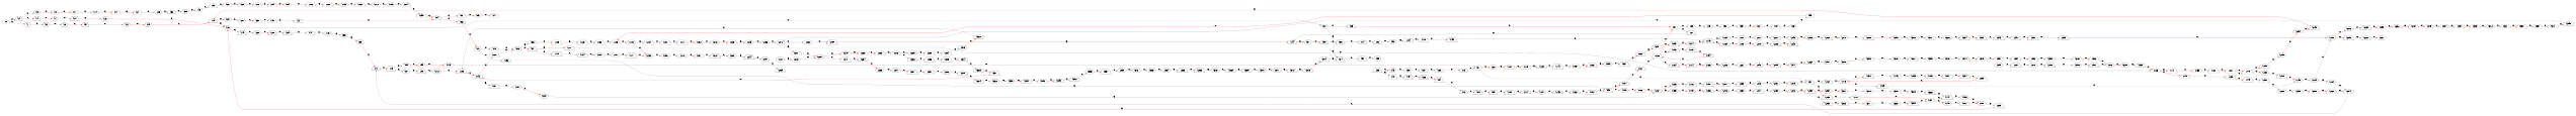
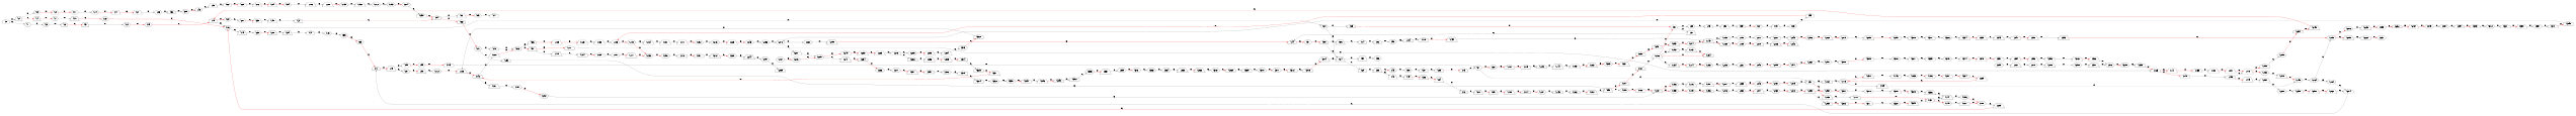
  strict digraph {
    rankdir=LR
    node [shape=hexagon]
    edge [color=gray40]
    S0 [shape=house]
    S1
    S2 [shape=trapezium]
    S3
    S4 [shape=trapezium]
    S5
    S6 [shape=house]
    S7
    S8 [shape=trapezium]
    S9 [shape=trapezium]
    S10 [shape=trapezium]
    S11
    S12
    S13
    S14
    S15
    S16
    S17 [shape=trapezium]
    S18 [shape=house]
    S19 [shape=trapezium]
    S20
    S21 [shape=trapezium]
    S22
    S23
    S24 [shape=trapezium]
    S25 [shape=house]
    S26
    S27
    S28 [shape=trapezium]
+   S29 [shape=house]
    S30 [shape=trapezium]
    S31
    S32 [shape=house]
    S33 [shape=trapezium]
    S34 [shape=trapezium]
    S35 [shape=trapezium]
    S36
    S37 [shape=trapezium]
    S38
    S39
    S40 [shape=trapezium]
    S41 [shape=house]
    S42 [shape=trapezium]
    S43
    S44 [shape=house]
    S45 [shape=house]
    S46
    S47 [shape=house]
    S48
    S49 [shape=trapezium]
    S50
    S51
    S52 [shape=trapezium]
    S53 [shape=trapezium]
    S54 [shape=house]
    S55
    S56 [shape=trapezium]
    S57 [shape=house]
    S58 [shape=house]
    S59 [shape=house]
    S60 [shape=house]
    S61 [shape=trapezium]
    S62 [shape=house]
    S63
    S64 [shape=trapezium]
    S65 [shape=house]
    S66 [shape=trapezium]
    S67
    S68 [shape=house]
    S69
    S70
    S71 [shape=house]
    S72 [shape=house]
    S73 [shape=house]
    S74 [shape=house]
    S75 [shape=trapezium]
    S76 [shape=trapezium]
    S77 [shape=house]
    S78 [shape=house]
    S85 [shape=house]
    S79 [shape=trapezium]
    S80 [shape=trapezium]
    S81
    S82 [shape=house]
    S83
    S84 [shape=trapezium]
    S86 [shape=house]
    S87
    S88 [shape=house]
    S89 [shape=trapezium]
    S90
    S91 [shape=house]
    S92
    S93 [shape=house]
    S94
    S95 [shape=trapezium]
    S96 [shape=house]
    S97 [shape=trapezium]
    S98 [shape=trapezium]
    S99
    S100 [shape=trapezium]
    S101 [shape=house]
    S102 [shape=house]
    S103 [shape=trapezium]
    S104 [shape=house]
    S105
    S106 [shape=trapezium]
    S107 [shape=house]
    S108
    S109 [shape=trapezium]
    S110 [shape=trapezium]
    S111 [shape=house]
    S112
    S113 [shape=house]
    S114 [shape=house]
    S115 [shape=house]
    S116
    S117 [shape=house]
    S118 [shape=house]
    S119
    S120 [shape=trapezium]
    S121 [shape=house]
    S122 [shape=house]
    S123 [shape=trapezium]
    S124 [shape=house]
    S125 [shape=house]
    S126 [shape=trapezium]
    S127
    S128 [shape=house]
    S129 [shape=trapezium]
    S130 [shape=trapezium]
    S131
    S132 [shape=trapezium]
    S133
    S134 [shape=trapezium]
    S135
    S136 [shape=trapezium]
    S137 [shape=house]
    S138 [shape=trapezium]
    S139 [shape=house]
    S140 [shape=house]
    S141 [shape=trapezium]
    S142 [shape=house]
    S143 [shape=house]
    S144 [shape=trapezium]
    S145
    S146 [shape=house]
    S147 [shape=trapezium]
    S148
    S149 [shape=trapezium]
    S150
    S151 [shape=trapezium]
    S152 [shape=trapezium]
    S153 [shape=house]
    S154 [shape=trapezium]
    S155
    S156
    S157
    S158 [shape=house]
    S159 [shape=house]
    S160 [shape=trapezium]
    S161 [shape=trapezium]
    S162 [shape=house]
    S163 [shape=trapezium]
    S164
    S165
    S166
    S167 [shape=house]
    S168 [shape=house]
    S169 [shape=house]
    S170 [shape=house]
    S171 [shape=trapezium]
    S172
    S173 [shape=trapezium]
    S174 [shape=house]
    S175
    S176 [shape=trapezium]
    S177 [shape=trapezium]
    S178 [shape=trapezium]
    S179 [shape=trapezium]
    S180 [shape=trapezium]
    S181
    S182 [shape=trapezium]
    S183 [shape=trapezium]
    S184
    S185
    S186 [shape=house]
    S188
    S189
    S190
    S191 [shape=house]
    S192
    S193
    S194 [shape=house]
    S195
    S196 [shape=house]
    S197 [shape=trapezium]
    S198
    S199 [shape=house]
    S200 [shape=trapezium]
    S201 [shape=trapezium]
    S202
    S203
    S204 [shape=house]
    S205 [shape=trapezium]
    S206
    S207 [shape=house]
    S187
    S208
    S209 [shape=trapezium]
    S210 [shape=house]
    S211
    S212 [shape=trapezium]
    S213
    S214
    S215
    S216
    S217 [shape=house]
    S218 [shape=trapezium]
    S219
    S220
    S221 [shape=trapezium]
    S222 [shape=house]
    S223 [shape=trapezium]
    S224 [shape=house]
    S225
    S226 [shape=trapezium]
    S227 [shape=house]
    S228
    S229 [shape=trapezium]
    S230 [shape=house]
    S231
    S232
    S233 [shape=trapezium]
    S234 [shape=house]
    S235 [shape=house]
    S236 [shape=house]
    S237
    S238
    S239 [shape=trapezium]
    S240 [shape=house]
    S241 [shape=trapezium]
    S242 [shape=trapezium]
    S243 [shape=house]
    S244 [shape=trapezium]
    S245
    S246
    S247 [shape=trapezium]
    S248
    S249 [shape=trapezium]
    S250 [shape=trapezium]
    S251 [shape=house]
    S252 [shape=house]
    S253 [shape=trapezium]
    S254 [shape=house]
    S256
    S257
    S258
    S259 [shape=house]
    S260
    S261
    S262 [shape=trapezium]
    S263 [shape=trapezium]
    S264 [shape=trapezium]
    S265 [shape=trapezium]
    S266
    S267 [shape=trapezium]
    S255
    S268 [shape=trapezium]
    S269 [shape=house]
    S270
    S271
    S272 [shape=house]
    S273 [shape=house]
    S274
    S275
    S276 [shape=house]
    S277
    S278
    S279
    S280
    S281 [shape=house]
    S282 [shape=house]
    S283 [shape=trapezium]
    S284
    S285
    S286 [shape=house]
    S287 [shape=trapezium]
    S288 [shape=trapezium]
    S289 [shape=trapezium]
    S290 [shape=trapezium]
    S291
    S292
    S293 [shape=house]
    S294 [shape=house]
    S295 [shape=trapezium]
    S296 [shape=trapezium]
    S297 [shape=house]
    S298
    S299 [shape=house]
    S300 [shape=house]
    S301
    S302 [shape=house]
    S303 [shape=house]
    S304 [shape=trapezium]
    S305 [shape=trapezium]
    S306
    S307 [shape=trapezium]
    S308 [shape=house]
    S309 [shape=house]
    S310
    S311
    S312
    S313
    S314 [shape=house]
    S315 [shape=house]
    S316
    S317 [shape=house]
    S318
    S319 [shape=trapezium]
    S320
    S321 [shape=house]
    S322 [shape=house]
    S323 [shape=house]
    S324 [shape=house]
    S325
    S326
    S327 [shape=trapezium]
    S328 [shape=house]
    S329 [shape=trapezium]
    S330 [shape=trapezium]
    S331 [shape=trapezium]
    S332
    S333 [shape=house]
    S334 [shape=trapezium]
    S335 [shape=house]
    S336 [shape=trapezium]
    S337
    S338
    S339 [shape=trapezium]
    S340
    S341 [shape=house]
    S342 [shape=house]
    S343 [shape=trapezium]
    S344 [shape=trapezium]
    S345 [shape=house]
    S346 [shape=trapezium]
    S347 [shape=house]
    S348 [shape=trapezium]
    S349 [shape=house]
    S350 [shape=trapezium]
    S351 [shape=house]
    S352 [shape=house]
    S353 [shape=trapezium]
    S354 [shape=trapezium]
    S355
    S356 [shape=trapezium]
    S357 [shape=trapezium]
    S358 [shape=house]
    S359
    S360 [shape=trapezium]
    S361
    S362 [shape=trapezium]
    S363
    S364
    S365 [shape=trapezium]
    S366 [shape=trapezium]
    S367
    S368 [shape=house]
    S369 [shape=house]
    S370
    S371
    S372 [shape=house]
    S373 [shape=house]
    S374 [shape=trapezium]
    S0 -> S1 [label=C]
    S0 -> S2 [label=A]
    S1 -> S3 [label=G]
    S2 -> S4 [color=red label=C]
    S2 -> S5 [label=T]
    S3 -> S6 [label=A]
    S4 -> S7 [color=red label=T]
    S5 -> S8 [color=red label=A]
    S6 -> S9 [color=red label=C]
    S7 -> S10 [label=A]
    S8 -> S11 [color=red label=G]
    S9 -> S12 [label=T]
    S10 -> S13 [color=red label=G]
    S11 -> S14 [label=T]
    S12 -> S15 [color=red label=A]
    S13 -> S16 [color=red label=G]
    S14 -> S17 [color=red label=A]
    S15 -> S18 [color=red label=G]
    S16 -> S19 [label=G]
    S16 -> S20 [label=A]
    S17 -> S21 [color=red label=G]
    S18 -> S16 [label=G]
    S18 -> S22 [color=red label=T]
    S19 -> S23 [label=T]
    S20 -> S24 [label=G]
    S20 -> S25 [label=A]
    S21 -> S26 [label=T]
    S22 -> S27 [label=C]
    S23 -> S28 [color=red label=T]
+   S24 -> S29 [label=G]
    S24 -> S30 [label=T]
    S25 -> S31 [color=red label=T]
    S26 -> S32 [label=T]
    S27 -> S33 [color=red label=C]
    S28 -> S34 [label=A]
+   S29 -> S35 [label=T]
    S30 -> S36 [label=A]
    S31 -> S37 [label=A]
    S31 -> S38 [label=T]
    S32 -> S39 [label=A]
    S33 -> S40 [label=T]
    S34 -> S41 [label=T]
    S35 -> S42 [label=G]
    S35 -> S43 [color=red label=C]
    S37 -> S44 [label=G]
    S38 -> S45 [label=C]
    S39 -> S46 [color=red label=T]
    S40 -> S47 [label=C]
    S41 -> S48 [label=A]
    S42 -> S49 [label=C]
    S43 -> S50 [label=T]
    S44 -> S51 [color=red label=G]
    S45 -> S52 [label=T]
    S46 -> S53 [label=C]
    S47 -> S54 [color=red label=C]
    S48 -> S55 [label=G]
    S49 -> S56 [color=red label=A]
    S50 -> S57 [label=T]
    S51 -> S58 [color=red label=A]
    S52 -> S59 [label=A]
    S53 -> S60 [label=A]
    S54 -> S61 [label=T]
    S54 -> S62 [color=red label=A]
    S55 -> S63 [color=red label=G]
    S56 -> S64 [color=red label=C]
    S57 -> S65 [label=C]
    S58 -> S24 [label=G]
    S58 -> S66 [label=C]
    S59 -> S67 [color=red label=G]
    S60 -> S68 [color=red label=A]
    S61 -> S69 [color=red label=T]
    S62 -> S70 [color=red label=A]
    S63 -> S71 [color=red label=C]
    S64 -> S72 [label=A]
    S65 -> S73 [color=red label=T]
    S66 -> S74 [label=C]
    S67 -> S75 [label=T]
    S68 -> S76 [label=A]
    S69 -> S77 [label=A]
    S70 -> S78 [label=A]
    S70 -> S85 [label=A]
    S71 -> S79 [color=red label=T]
    S72 -> S80 [label=C]
    S73 -> S81 [label=T]
    S74 -> S82 [label=T]
    S75 -> S83 [label=G]
    S76 -> S84 [color=red label=C]
    S78 -> S86 [label=A]
    S85 -> S95 [label=G]
    S79 -> S87 [label=C]
    S79 -> S88 [label=T]
    S80 -> S89 [color=red label=T]
    S81 -> S90 [color=red label=T]
    S81 -> S91 [label=A]
    S82 -> S92 [label=A]
    S83 -> S93 [label=C]
    S84 -> S94 [color=red label=A]
    S86 -> S96 [label=G]
    S86 -> S97 [color=red label=A]
    S87 -> S98 [color=red label=C]
    S88 -> S99 [color=red label=G]
    S89 -> S100 [color=red label=G]
    S90 -> S101 [color=red label=G]
    S91 -> S102 [label=G]
    S91 -> S103 [color=red label=C]
    S92 -> S104 [label=G]
    S93 -> S105 [color=red label=T]
    S94 -> S106 [label=T]
    S95 -> S107 [color=red label=G]
    S95 -> S108 [label=T]
    S96 -> S109 [color=red label=T]
    S97 -> S110 [label=T]
    S97 -> S111 [color=red label=G]
    S98 -> S112 [label=C]
    S99 -> S113 [color=red label=T]
    S100 -> S114 [color=red label=C]
    S101 -> S115 [color=red label=G]
    S102 -> S116 [label=C]
    S103 -> S117 [label=C]
    S104 -> S118 [label=A]
    S105 -> S119 [color=red label=T]
    S106 -> S120 [label=G]
    S107 -> S121 [color=red label=A]
    S108 -> S122 [color=red label=T]
    S109 -> S123 [color=red label=G]
    S110 -> S124 [label=G]
    S111 -> S125 [label=A]
    S112 -> S126 [color=red label=A]
    S113 -> S81 [label=T]
    S114 -> S127 [color=red label=T]
    S115 -> S128 [label=G]
    S116 -> S129 [label=A]
    S116 -> S130 [color=red label=C]
    S117 -> S131 [color=red label=A]
    S118 -> S132 [color=red label=A]
    S119 -> S133 [color=red label=T]
    S119 -> S134 [label=G]
    S120 -> S135 [color=red label=T]
    S121 -> S136 [label=A]
    S122 -> S137 [color=red label=G]
    S123 -> S138 [label=C]
    S124 -> S139 [color=red label=C]
    S125 -> S140 [color=red label=T]
    S125 -> S141 [color=red label=G]
    S126 -> S142 [color=red label=A]
    S127 -> S143 [label=T]
    S128 -> S144 [label=T]
    S129 -> S145 [label=T]
    S130 -> S146 [label=A]
    S131 -> S147 [label=G]
    S131 -> S148 [color=red label=C]
    S132 -> S149 [label=C]
    S133 -> S150 [color=red label=T]
    S134 -> S151 [label=A]
    S135 -> S152 [label=T]
    S136 -> S31 [color=red label=T]
    S136 -> S153 [label=G]
    S136 -> S154 [label=C]
    S137 -> S155 [color=red label=G]
    S137 -> S156 [color=red label=A]
    S138 -> S105 [label=T]
    S139 -> S157 [label=T]
    S140 -> S158 [label=A]
    S141 -> S159 [color=red label=A]
    S142 -> S160 [label=A]
    S142 -> S161 [label=G]
    S143 -> S162 [label=A]
    S144 -> S163 [label=C]
    S145 -> S164 [label=A]
    S146 -> S165 [label=G]
    S147 -> S166 [label=A]
    S148 -> S167 [label=T]
    S149 -> S168 [color=red label=C]
    S149 -> S169 [label=T]
    S150 -> S170 [label=A]
    S151 -> S171 [label=A]
    S152 -> S172 [label=C]
    S153 -> S173 [label=G]
    S154 -> S174 [color=red label=A]
    S155 -> S175 [color=red label=A]
    S156 -> S176 [label=C]
    S157 -> S177 [color=red label=T]
    S158 -> S178 [label=G]
    S158 -> S179 [color=red label=A]
    S159 -> S180 [label=T]
    S160 -> S86 [color=red label=A]
    S161 -> S181 [label=T]
    S162 -> S182 [color=red label=A]
    S163 -> S183 [color=red label=A]
    S164 -> S184 [label=G]
    S164 -> S185 [label=C]
    S165 -> S186 [color=red label=T]
    S166 -> S188 [color=red label=A]
    S167 -> S188 [color=red label=A]
    S168 -> S189 [color=red label=G]
    S169 -> S190 [label=T]
    S170 -> S191 [color=red label=G]
    S171 -> S192 [color=red label=A]
    S172 -> S193 [label=C]
    S173 -> S194 [color=red label=A]
    S174 -> S195 [color=red label=G]
    S175 -> S196 [color=red label=G]
    S176 -> S197 [label=T]
    S177 -> S133 [color=red label=T]
    S178 -> S198 [color=red label=C]
    S178 -> S199 [color=red label=A]
    S179 -> S200 [label=C]
    S180 -> S201 [color=red label=A]
    S181 -> S202 [color=red label=T]
    S182 -> S95 [label=G]
    S183 -> S203 [color=red label=G]
    S184 -> S204 [label=G]
    S185 -> S205 [color=red label=G]
    S185 -> S206 [color=red label=A]
    S186 -> S207 [color=red label=T]
    S188 -> S209 [label=G]
    S189 -> S210 [color=red label=G]
    S190 -> S211 [label=C]
    S191 -> S212 [label=A]
    S192 -> S213 [label=T]
    S193 -> S214 [color=red label=T]
-   S194 -> S136 [color=red label=A]
+   S136 -> S194 [color=red label=A]
    S195 -> S215 [label=G]
    S196 -> S216 [label=C]
    S197 -> S217 [color=red label=T]
    S198 -> S218 [label=A]
    S199 -> S219 [label=C]
    S200 -> S220 [label=A]
    S201 -> S178 [color=red label=G]
    S202 -> S137 [label=G]
    S203 -> S221 [color=red label=T]
    S204 -> S71 [label=C]
    S205 -> S222 [label=G]
    S206 -> S223 [label=A]
    S207 -> S224 [color=red label=A]
    S187 -> S208 [color=red label=G]
    S208 -> S225 [color=red label=G]
    S209 -> S16 [color=red label=G]
    S210 -> S226 [label=A]
    S211 -> S227 [label=G]
    S212 -> S228 [color=red label=C]
    S213 -> S229 [color=red label=A]
    S214 -> S230 [label=C]
    S215 -> S231 [label=A]
    S216 -> S232 [label=T]
    S217 -> S233 [label=T]
    S218 -> S145 [color=red label=T]
    S219 -> S234 [color=red label=T]
    S220 -> S235 [label=T]
    S221 -> S236 [color=red label=A]
    S222 -> S237 [color=red label=T]
    S223 -> S238 [color=red label=T]
    S224 -> S239 [color=red label=G]
    S225 -> S240 [color=red label=G]
    S225 -> S241 [label=C]
    S226 -> S242 [color=red label=A]
    S227 -> S243 [label=C]
    S228 -> S244 [label=G]
    S229 -> S245 [color=red label=G]
    S230 -> S54 [color=red label=C]
    S231 -> S246 [color=red label=C]
    S232 -> S247 [color=red label=C]
    S233 -> S248 [color=red label=G]
    S234 -> S249 [color=red label=A]
    S235 -> S250 [color=red label=A]
    S236 -> S251 [color=red label=G]
    S238 -> S252 [color=red label=C]
    S239 -> S116 [color=red label=C]
    S240 -> S253 [color=red label=G]
    S241 -> S254 [color=red label=C]
    S243 -> S256 [color=red label=A]
    S244 -> S257 [label=T]
    S245 -> S258 [label=A]
    S246 -> S259 [color=red label=T]
    S247 -> S260 [label=T]
    S248 -> S261 [color=red label=T]
    S249 -> S18 [color=red label=G]
    S250 -> S262 [color=red label=G]
    S251 -> S263 [color=red label=A]
    S252 -> S264 [color=red label=G]
    S253 -> S265 [color=red label=C]
    S254 -> S266 [color=red label=A]
    S256 -> S268 [color=red label=A]
    S257 -> S269 [label=A]
    S258 -> S270 [label=A]
    S259 -> S271 [color=red label=T]
    S260 -> S272 [color=red label=C]
    S261 -> S273 [color=red label=T]
    S262 -> S204 [label=G]
    S263 -> S274 [color=red label=A]
    S264 -> S275 [color=red label=A]
    S265 -> S276 [label=A]
    S266 -> S277 [label=A]
    S267 -> S278 [label=G]
    S255 -> S267 [label=T]
    S268 -> S279 [color=red label=C]
    S270 -> S280 [label=T]
    S270 -> S281 [label=G]
    S271 -> S282 [color=red label=A]
    S272 -> S283 [color=red label=A]
    S273 -> S91 [label=A]
    S274 -> S149 [color=red label=C]
    S275 -> S284 [label=C]
    S276 -> S285 [label=C]
    S276 -> S286 [label=T]
    S277 -> S287 [color=red label=C]
    S278 -> S288 [label=T]
    S279 -> S289 [label=G]
    S280 -> S290 [label=A]
    S281 -> S225 [label=G]
    S282 -> S291 [label=G]
    S283 -> S292 [color=red label=C]
    S283 -> S293 [label=T]
    S284 -> S294 [label=C]
    S285 -> S295 [color=red label=T]
    S286 -> S296 [label=T]
    S287 -> S297 [color=red label=T]
    S288 -> S298 [label=A]
    S289 -> S299 [color=red label=T]
    S290 -> S44 [color=red label=G]
    S291 -> S300 [label=A]
    S292 -> S301 [color=red label=T]
    S293 -> S302 [color=red label=T]
    S294 -> S303 [color=red label=T]
    S295 -> S304 [label=C]
    S296 -> S305 [color=red label=C]
    S297 -> S306 [label=T]
    S298 -> S307 [label=A]
    S299 -> S308 [label=G]
    S300 -> S309 [color=red label=A]
    S301 -> S310 [label=A]
    S302 -> S311 [color=red label=A]
    S303 -> S312 [label=C]
    S304 -> S313 [label=C]
    S305 -> S314 [color=red label=C]
    S306 -> S315 [label=G]
    S307 -> S316 [label=A]
    S308 -> S317 [label=G]
    S309 -> S318 [label=A]
    S310 -> S319 [label=C]
    S311 -> S320 [label=C]
    S312 -> S321 [label=A]
    S313 -> S322 [color=red label=C]
    S314 -> S323 [label=C]
    S315 -> S324 [label=C]
    S316 -> S325 [color=red label=A]
    S317 -> S326 [label=C]
    S318 -> S327 [label=C]
    S319 -> S328 [color=red label=C]
    S320 -> S329 [color=red label=C]
    S321 -> S330 [color=red label=T]
    S322 -> S126 [label=A]
    S323 -> S331 [color=red label=A]
    S324 -> S332 [label=A]
    S325 -> S333 [label=G]
    S326 -> S334 [label=C]
    S327 -> S335 [label=G]
    S328 -> S336 [label=A]
    S329 -> S131 [label=A]
    S330 -> S337 [label=A]
    S331 -> S142 [color=red label=A]
    S332 -> S338 [label=G]
    S333 -> S125 [color=red label=A]
    S334 -> S339 [color=red label=G]
    S335 -> S340 [label=G]
    S336 -> S147 [label=G]
    S337 -> S341 [label=G]
    S338 -> S342 [color=red label=G]
    S339 -> S343 [label=C]
    S340 -> S344 [label=A]
    S341 -> S345 [color=red label=A]
    S342 -> S346 [label=T]
    S343 -> S347 [label=A]
    S344 -> S348 [color=red label=A]
    S345 -> S270 [label=A]
    S346 -> S349 [color=red label=A]
    S347 -> S350 [color=red label=T]
    S348 -> S351 [color=red label=G]
    S349 -> S352 [label=A]
    S350 -> S353 [label=A]
    S351 -> S354 [label=T]
    S352 -> S355 [label=C]
    S353 -> S185 [color=red label=C]
    S354 -> S356 [color=red label=G]
    S355 -> S357 [color=red label=T]
    S356 -> S358 [label=T]
    S357 -> S359 [label=C]
    S358 -> S360 [label=A]
    S359 -> S361 [color=red label=A]
    S360 -> S362 [color=red label=A]
    S361 -> S363 [label=C]
    S362 -> S316 [label=A]
    S363 -> S364 [label=A]
    S364 -> S365 [label=G]
    S365 -> S366 [color=red label=A]
    S366 -> S367 [label=G]
    S367 -> S368 [color=red label=C]
    S368 -> S369 [label=G]
    S369 -> S370 [label=T]
    S370 -> S371 [color=red label=A]
    S371 -> S372 [color=red label=G]
    S372 -> S373 [label=G]
    S373 -> S374 [color=red label=A]
    S374 -> S24 [label=G]
  }
